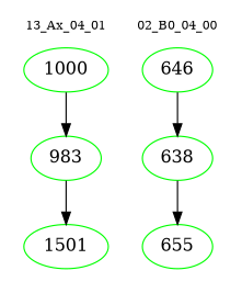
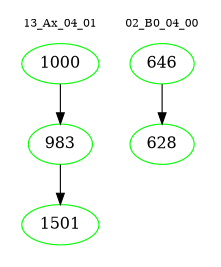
  digraph {
    node [color=green]
    edge [color=black]
    n1 [label=1000]
    n2 [label=983]
    n3 [label=1501]
    n4 [label=646]
-   n5 [label=638]
-   n6 [label=655]
+   n5 [label=628]
    subgraph cluster_1 {
      color=white
      fontsize=10
      label="13_Ax_04_01"
      n1
      n2
      n3
    }
    subgraph cluster_2 {
      color=white
      fontsize=10
      label="02_B0_04_00"
      n4
      n5
-     n6
    }
    n1 -> n2
    n2 -> n3
    n4 -> n5
-   n5 -> n6
  }
